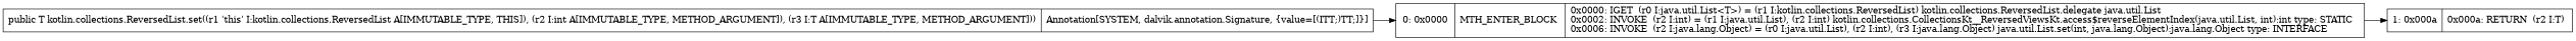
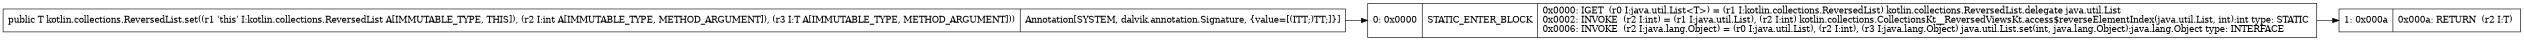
  digraph {
    rankdir=LR
    node [shape=record]
-   n1 [label="{0\:\ 0x0000|MTH_ENTER_BLOCK\l|0x0000: IGET  (r0 I:java.util.List\<T\>) = (r1 I:kotlin.collections.ReversedList) kotlin.collections.ReversedList.delegate java.util.List \l0x0002: INVOKE  (r2 I:int) = (r1 I:java.util.List), (r2 I:int) kotlin.collections.CollectionsKt__ReversedViewsKt.access$reverseElementIndex(java.util.List, int):int type: STATIC \l0x0006: INVOKE  (r2 I:java.lang.Object) = (r0 I:java.util.List), (r2 I:int), (r3 I:java.lang.Object) java.util.List.set(int, java.lang.Object):java.lang.Object type: INTERFACE \l}"]
+   n1 [label="{0\:\ 0x0000|STATIC_ENTER_BLOCK\l|0x0000: IGET  (r0 I:java.util.List\<T\>) = (r1 I:kotlin.collections.ReversedList) kotlin.collections.ReversedList.delegate java.util.List \l0x0002: INVOKE  (r2 I:int) = (r1 I:java.util.List), (r2 I:int) kotlin.collections.CollectionsKt__ReversedViewsKt.access$reverseElementIndex(java.util.List, int):int type: STATIC \l0x0006: INVOKE  (r2 I:java.lang.Object) = (r0 I:java.util.List), (r2 I:int), (r3 I:java.lang.Object) java.util.List.set(int, java.lang.Object):java.lang.Object type: INTERFACE \l}"]
    n2 [label="{1\:\ 0x000a|0x000a: RETURN  (r2 I:T) \l}"]
    n3 [label="{public T kotlin.collections.ReversedList.set((r1 'this' I:kotlin.collections.ReversedList A[IMMUTABLE_TYPE, THIS]), (r2 I:int A[IMMUTABLE_TYPE, METHOD_ARGUMENT]), (r3 I:T A[IMMUTABLE_TYPE, METHOD_ARGUMENT]))  | Annotation[SYSTEM, dalvik.annotation.Signature, \{value=[(ITT;)TT;]\}]\l}"]
    n1 -> n2
    n3 -> n1
  }
